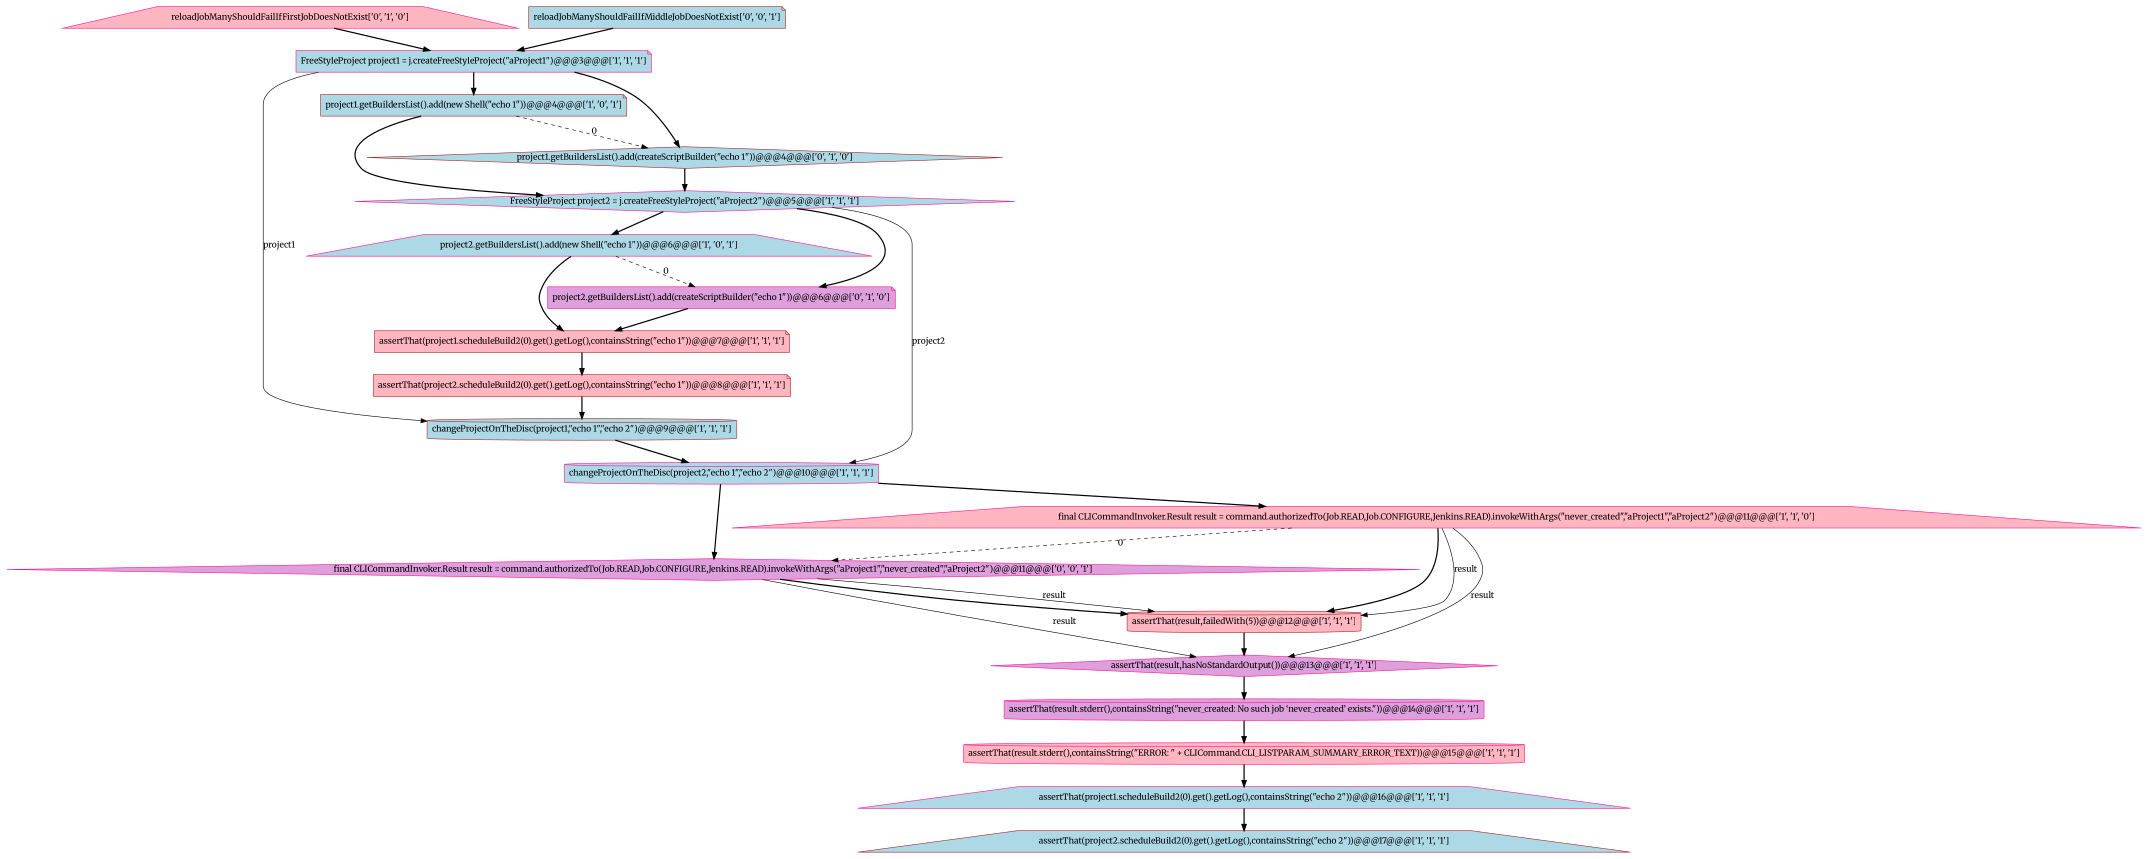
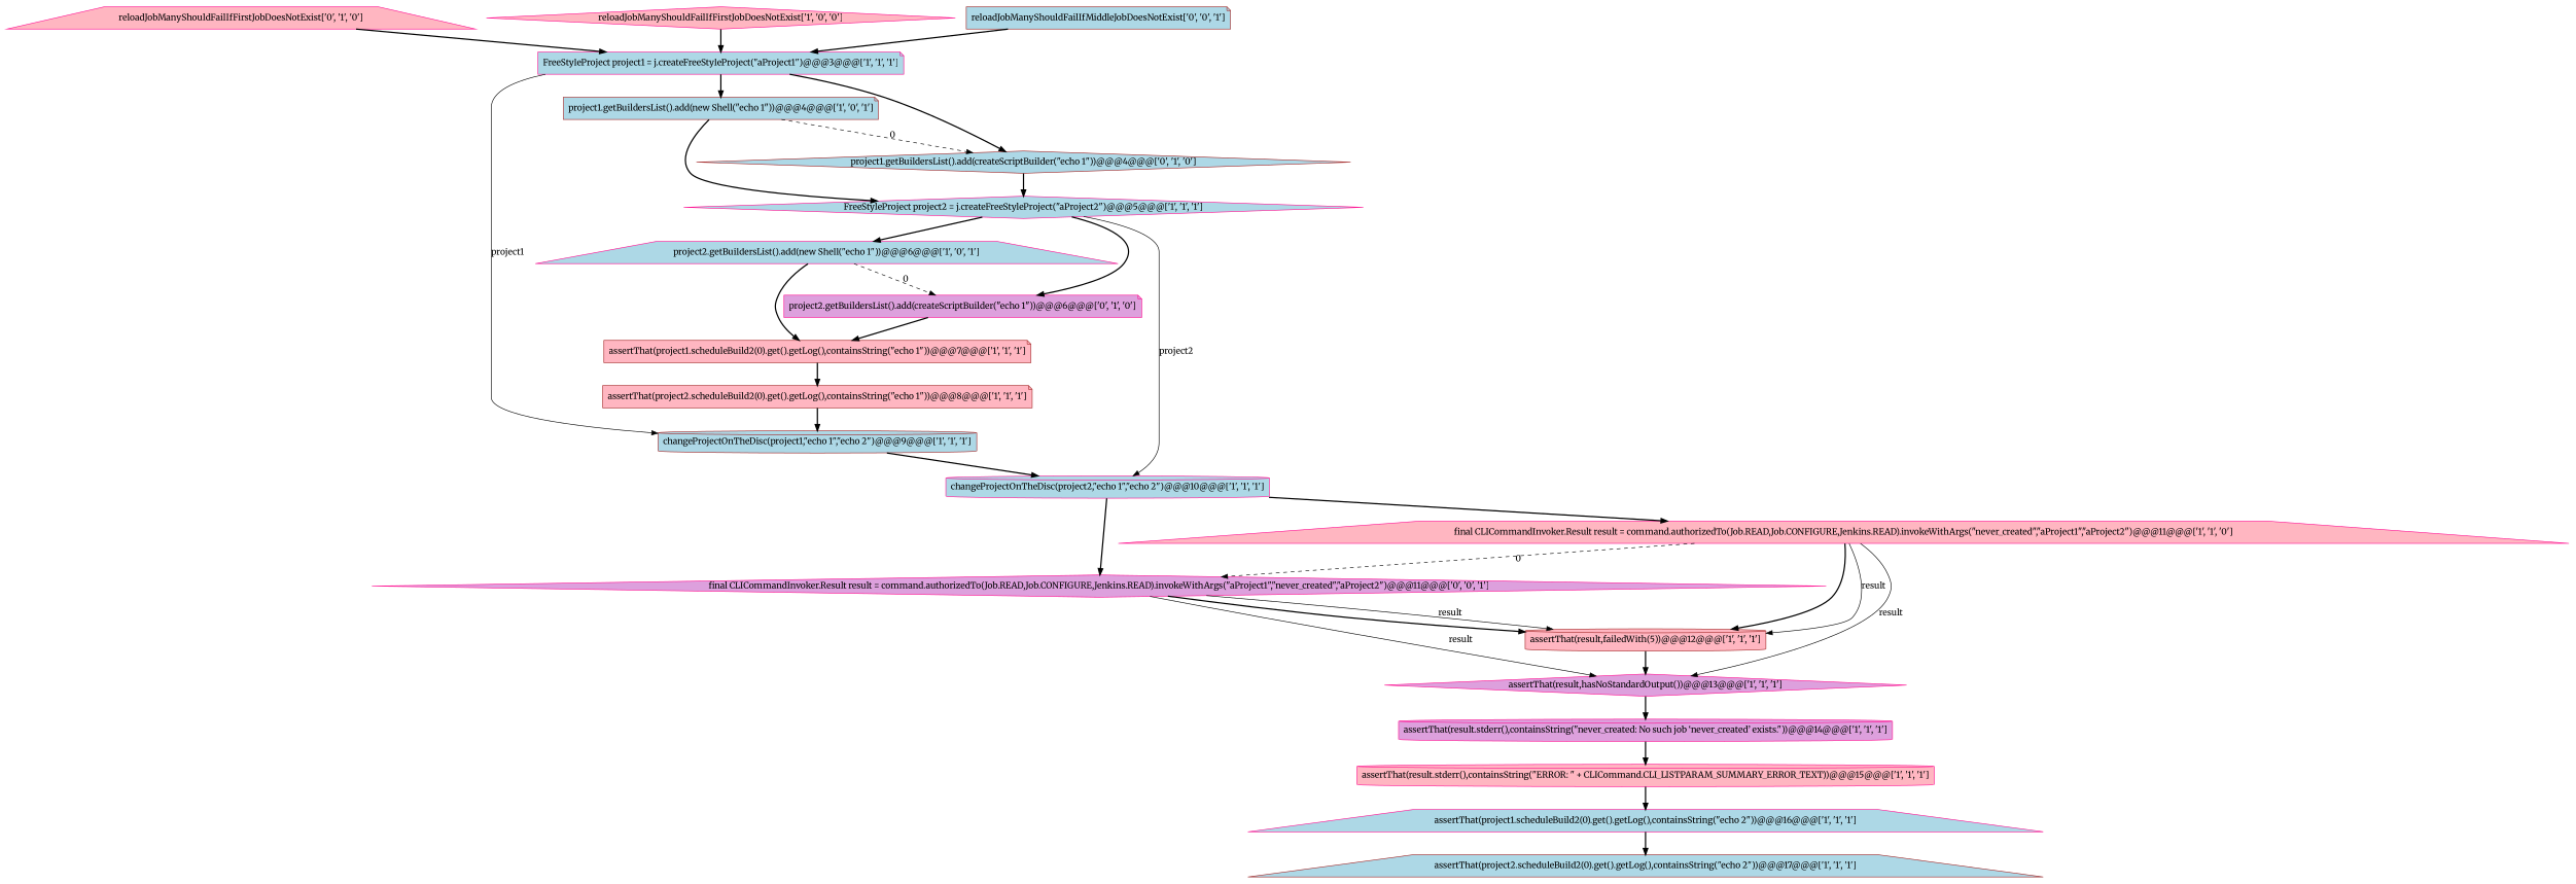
  digraph {
    fontname=Merriweather
    node [fillcolor=lightblue shape=note style=filled color=deeppink fontname=Merriweather]
    edge [style=bold fontname=Merriweather]
    n1 [label="project2.getBuildersList().add(new Shell(\"echo 1\"))@@@6@@@['1', '0', '1']" shape=trapezium]
    n2 [fillcolor=plum label="project2.getBuildersList().add(createScriptBuilder(\"echo 1\"))@@@6@@@['0', '1', '0']"]
    n3 [fillcolor=lightpink label="assertThat(project1.scheduleBuild2(0).get().getLog(),containsString(\"echo 1\"))@@@7@@@['1', '1', '1']" color=brown]
    n4 [fillcolor=lightpink label="assertThat(result,failedWith(5))@@@12@@@['1', '1', '1']" shape=cylinder color=brown]
    n5 [fillcolor=plum label="assertThat(result,hasNoStandardOutput())@@@13@@@['1', '1', '1']" shape=diamond]
    n6 [fillcolor=lightpink label="reloadJobManyShouldFailIfFirstJobDoesNotExist['0', '1', '0']" shape=trapezium]
    n7 [label="FreeStyleProject project1 = j.createFreeStyleProject(\"aProject1\")@@@3@@@['1', '1', '1']"]
    n8 [label="assertThat(project1.scheduleBuild2(0).get().getLog(),containsString(\"echo 2\"))@@@16@@@['1', '1', '1']" shape=trapezium]
    n9 [label="assertThat(project2.scheduleBuild2(0).get().getLog(),containsString(\"echo 2\"))@@@17@@@['1', '1', '1']" shape=trapezium color=brown]
+   n10 [fillcolor=lightpink label="reloadJobManyShouldFailIfFirstJobDoesNotExist['1', '0', '0']" shape=diamond]
    n11 [label="project1.getBuildersList().add(createScriptBuilder(\"echo 1\"))@@@4@@@['0', '1', '0']" shape=diamond color=brown]
    n12 [label="FreeStyleProject project2 = j.createFreeStyleProject(\"aProject2\")@@@5@@@['1', '1', '1']" shape=diamond]
    n13 [label="changeProjectOnTheDisc(project1,\"echo 1\",\"echo 2\")@@@9@@@['1', '1', '1']" shape=cylinder color=brown]
    n14 [label="project1.getBuildersList().add(new Shell(\"echo 1\"))@@@4@@@['1', '0', '1']" color=brown]
    n15 [label="reloadJobManyShouldFailIfMiddleJobDoesNotExist['0', '0', '1']" color=brown]
    n16 [fillcolor=lightpink label="final CLICommandInvoker.Result result = command.authorizedTo(Job.READ,Job.CONFIGURE,Jenkins.READ).invokeWithArgs(\"never_created\",\"aProject1\",\"aProject2\")@@@11@@@['1', '1', '0']" shape=trapezium]
    n17 [fillcolor=plum label="final CLICommandInvoker.Result result = command.authorizedTo(Job.READ,Job.CONFIGURE,Jenkins.READ).invokeWithArgs(\"aProject1\",\"never_created\",\"aProject2\")@@@11@@@['0', '0', '1']" shape=diamond]
    n18 [label="changeProjectOnTheDisc(project2,\"echo 1\",\"echo 2\")@@@10@@@['1', '1', '1']" shape=cylinder]
    n19 [fillcolor=lightpink label="assertThat(result.stderr(),containsString(\"ERROR: \" + CLICommand.CLI_LISTPARAM_SUMMARY_ERROR_TEXT))@@@15@@@['1', '1', '1']" shape=cylinder]
    n20 [fillcolor=lightpink label="assertThat(project2.scheduleBuild2(0).get().getLog(),containsString(\"echo 1\"))@@@8@@@['1', '1', '1']" color=brown]
    n21 [fillcolor=plum label="assertThat(result.stderr(),containsString(\"never_created: No such job ‘never_created’ exists.\"))@@@14@@@['1', '1', '1']" shape=cylinder]
    n1 -> n2 [label=0 style=dashed]
    n1 -> n3
    n2 -> n3
    n3 -> n20
    n4 -> n5
    n5 -> n21
    n6 -> n7
    n7 -> n11
    n7 -> n13 [label=project1 style=solid]
    n7 -> n14
    n8 -> n9
+   n10 -> n7
    n11 -> n12
    n12 -> n1
    n12 -> n2
    n12 -> n18 [label=project2 style=solid]
    n13 -> n18
    n14 -> n11 [label=0 style=dashed]
    n14 -> n12
    n15 -> n7
    n16 -> n4 [label=result style=solid]
    n16 -> n4
    n16 -> n5 [label=result style=solid]
    n16 -> n17 [label=0 style=dashed]
    n17 -> n4 [label=result style=solid]
    n17 -> n4
    n17 -> n5 [label=result style=solid]
    n18 -> n16
    n18 -> n17
    n19 -> n8
    n20 -> n13
    n21 -> n19
  }
